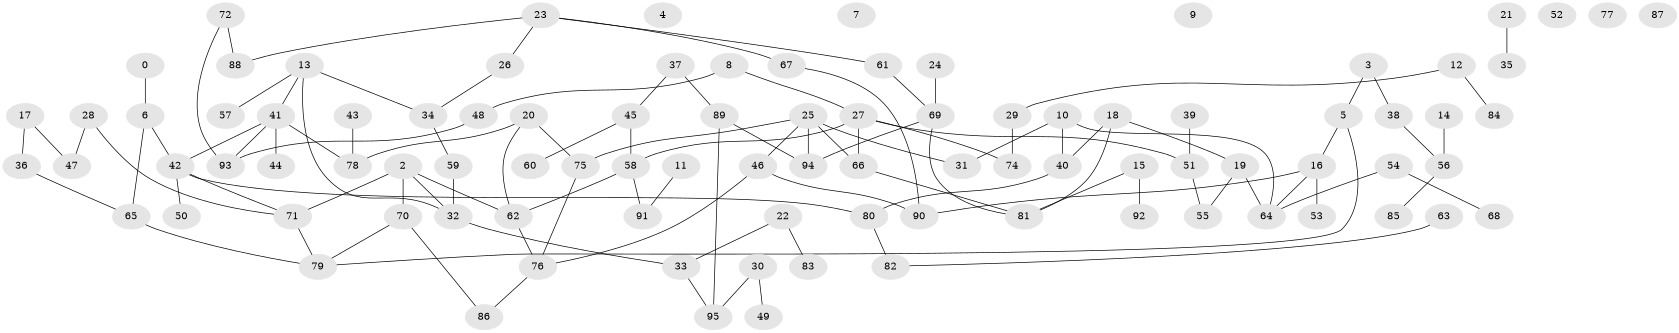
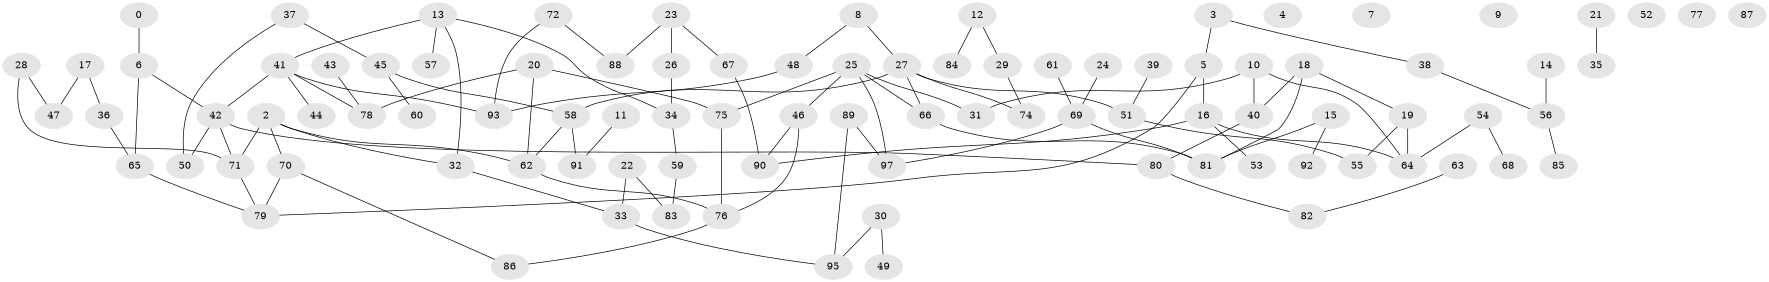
  graph {
    node [color=gray90 style=filled]
    n1 [label=0]
    6
    42
    65
    2
    32
    62
    70
    71
    33
    76
    79
    86
    3
    5
    38
    16
    56
    4
    64
    53
    90
    50
    80
    7
    8
    27
    48
    66
    51
    58
    74
    93
    9
    10
    31
    40
    11
    91
    12
    29
    84
    13
    34
    41
    57
    59
    78
    44
    14
    85
    15
    81
    92
    17
    36
    47
    45
    60
    18
    19
    55
    20
    75
    21
    35
    22
    83
    95
    23
    26
    61
    67
    88
    69
    24
-   94
+   94 [label=97]
    25
    46
    28
    30
    49
    37
    39
    82
    43
    52
    54
    68
    63
    72
    77
    87
    89
    n1 -- 6
    6 -- 42
    6 -- 65
    42 -- 71
    42 -- 50
    42 -- 80
    65 -- 79
    2 -- 32
    2 -- 62
    2 -- 70
    2 -- 71
    32 -- 33
    62 -- 76
    70 -- 79
    70 -- 86
    71 -- 79
    33 -- 95
    76 -- 86
    3 -- 5
    3 -- 38
    5 -- 79
    5 -- 16
    38 -- 56
    16 -- 64
    16 -- 53
    16 -- 90
    56 -- 85
    80 -- 82
    8 -- 27
    8 -- 48
    27 -- 66
    27 -- 51
    27 -- 58
    27 -- 74
    48 -- 93
    66 -- 81
    51 -- 55
    58 -- 62
    58 -- 91
    10 -- 64
    10 -- 31
    10 -- 40
    40 -- 80
    11 -- 91
    12 -- 29
    12 -- 84
    29 -- 74
    13 -- 32
    13 -- 34
    13 -- 41
    13 -- 57
    34 -- 59
    41 -- 42
    41 -- 93
    41 -- 78
    41 -- 44
-   59 -- 32
+   59 -- 83
    14 -- 56
    15 -- 81
    15 -- 92
    17 -- 36
    17 -- 47
    36 -- 65
    45 -- 58
    45 -- 60
    18 -- 40
    18 -- 81
    18 -- 19
    19 -- 64
    19 -- 55
    20 -- 62
    20 -- 78
    20 -- 75
    75 -- 76
    21 -- 35
    22 -- 33
    22 -- 83
    23 -- 26
-   23 -- 61
    23 -- 67
    23 -- 88
    26 -- 34
    61 -- 69
    67 -- 90
    69 -- 81
    69 -- 94
    24 -- 69
    25 -- 66
    25 -- 31
    25 -- 75
    25 -- 94
    25 -- 46
    46 -- 76
    46 -- 90
    28 -- 71
    28 -- 47
    30 -- 95
    30 -- 49
-   37 -- 89
+   37 -- 50
    37 -- 45
    39 -- 51
    43 -- 78
    54 -- 64
    54 -- 68
    63 -- 82
    72 -- 93
    72 -- 88
    89 -- 95
    89 -- 94
  }
